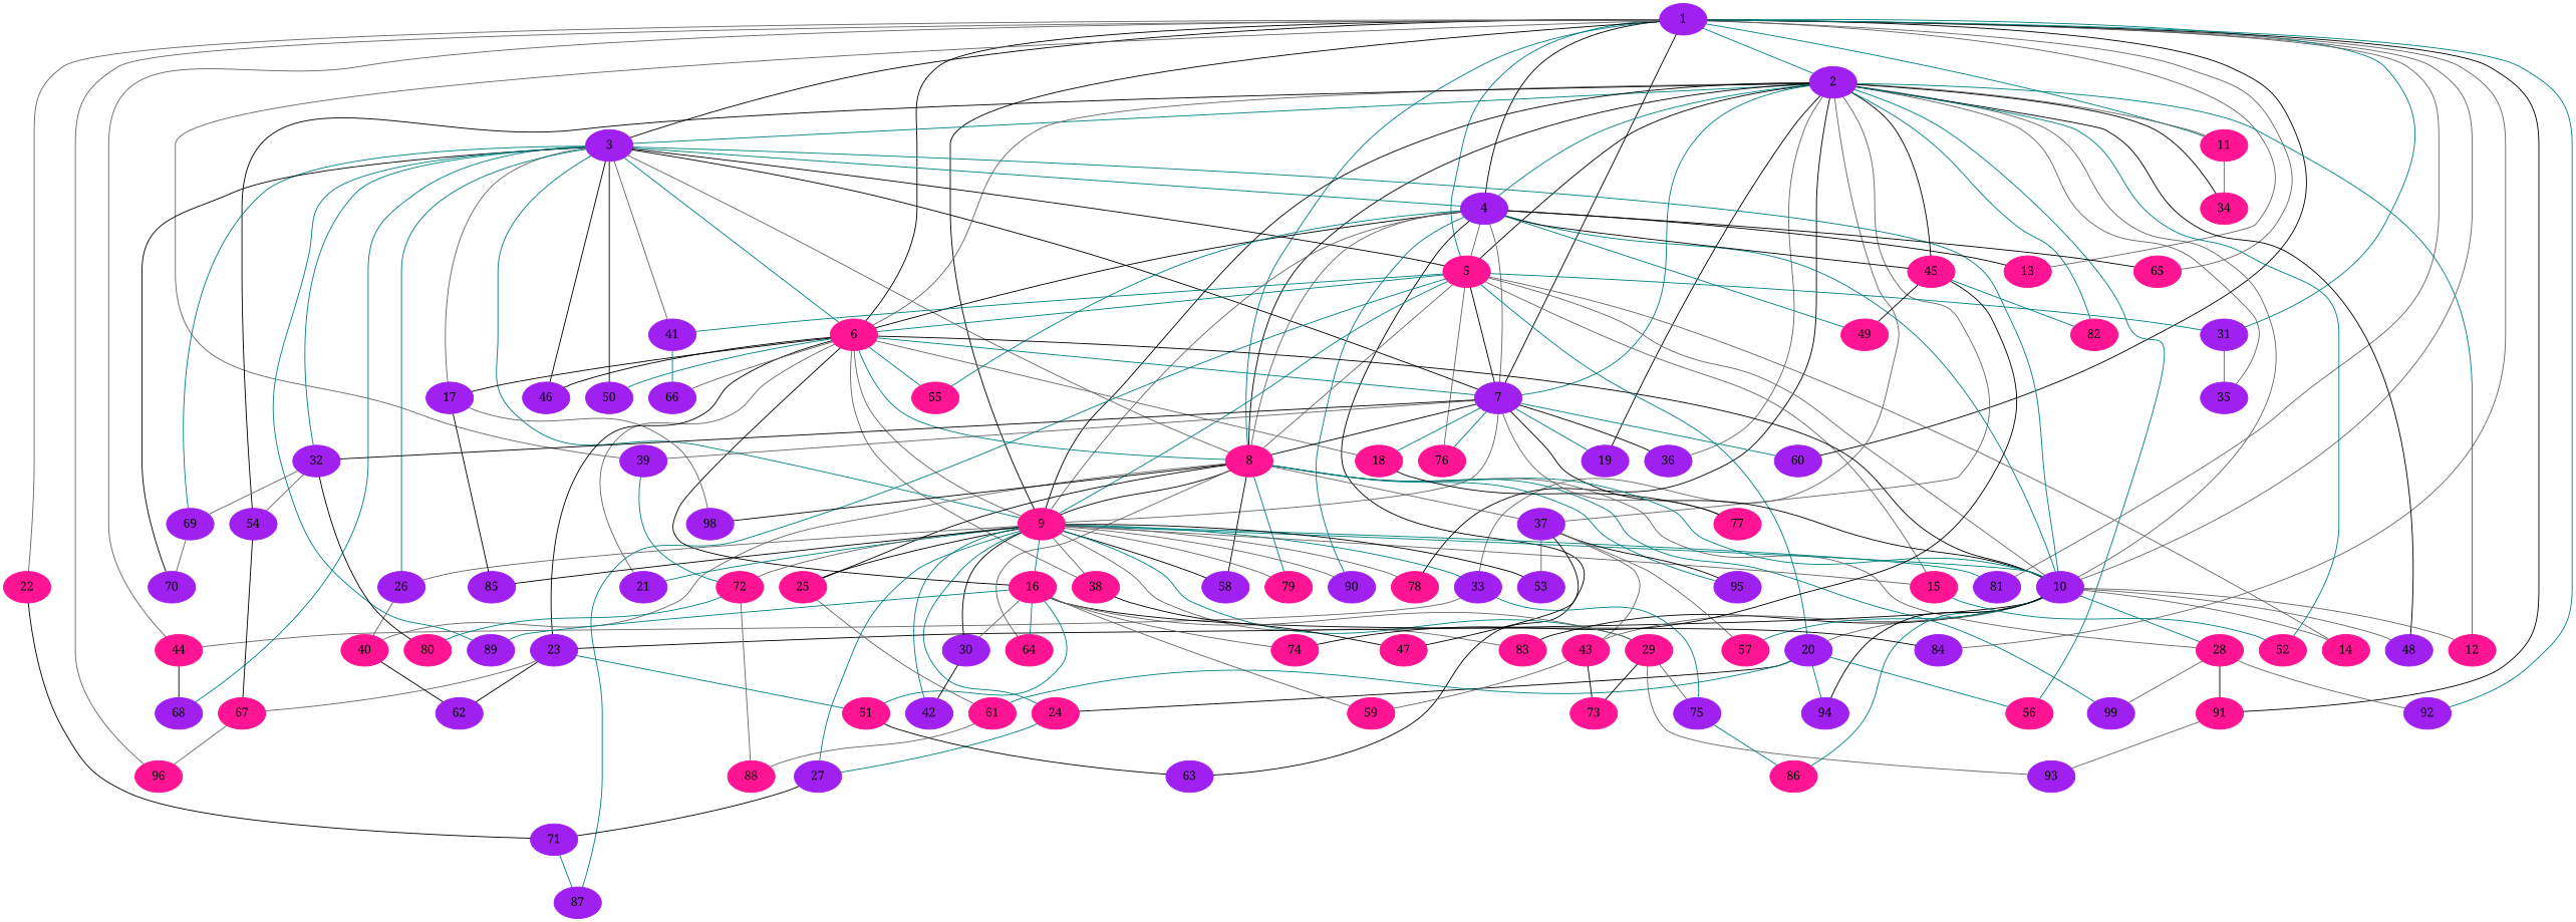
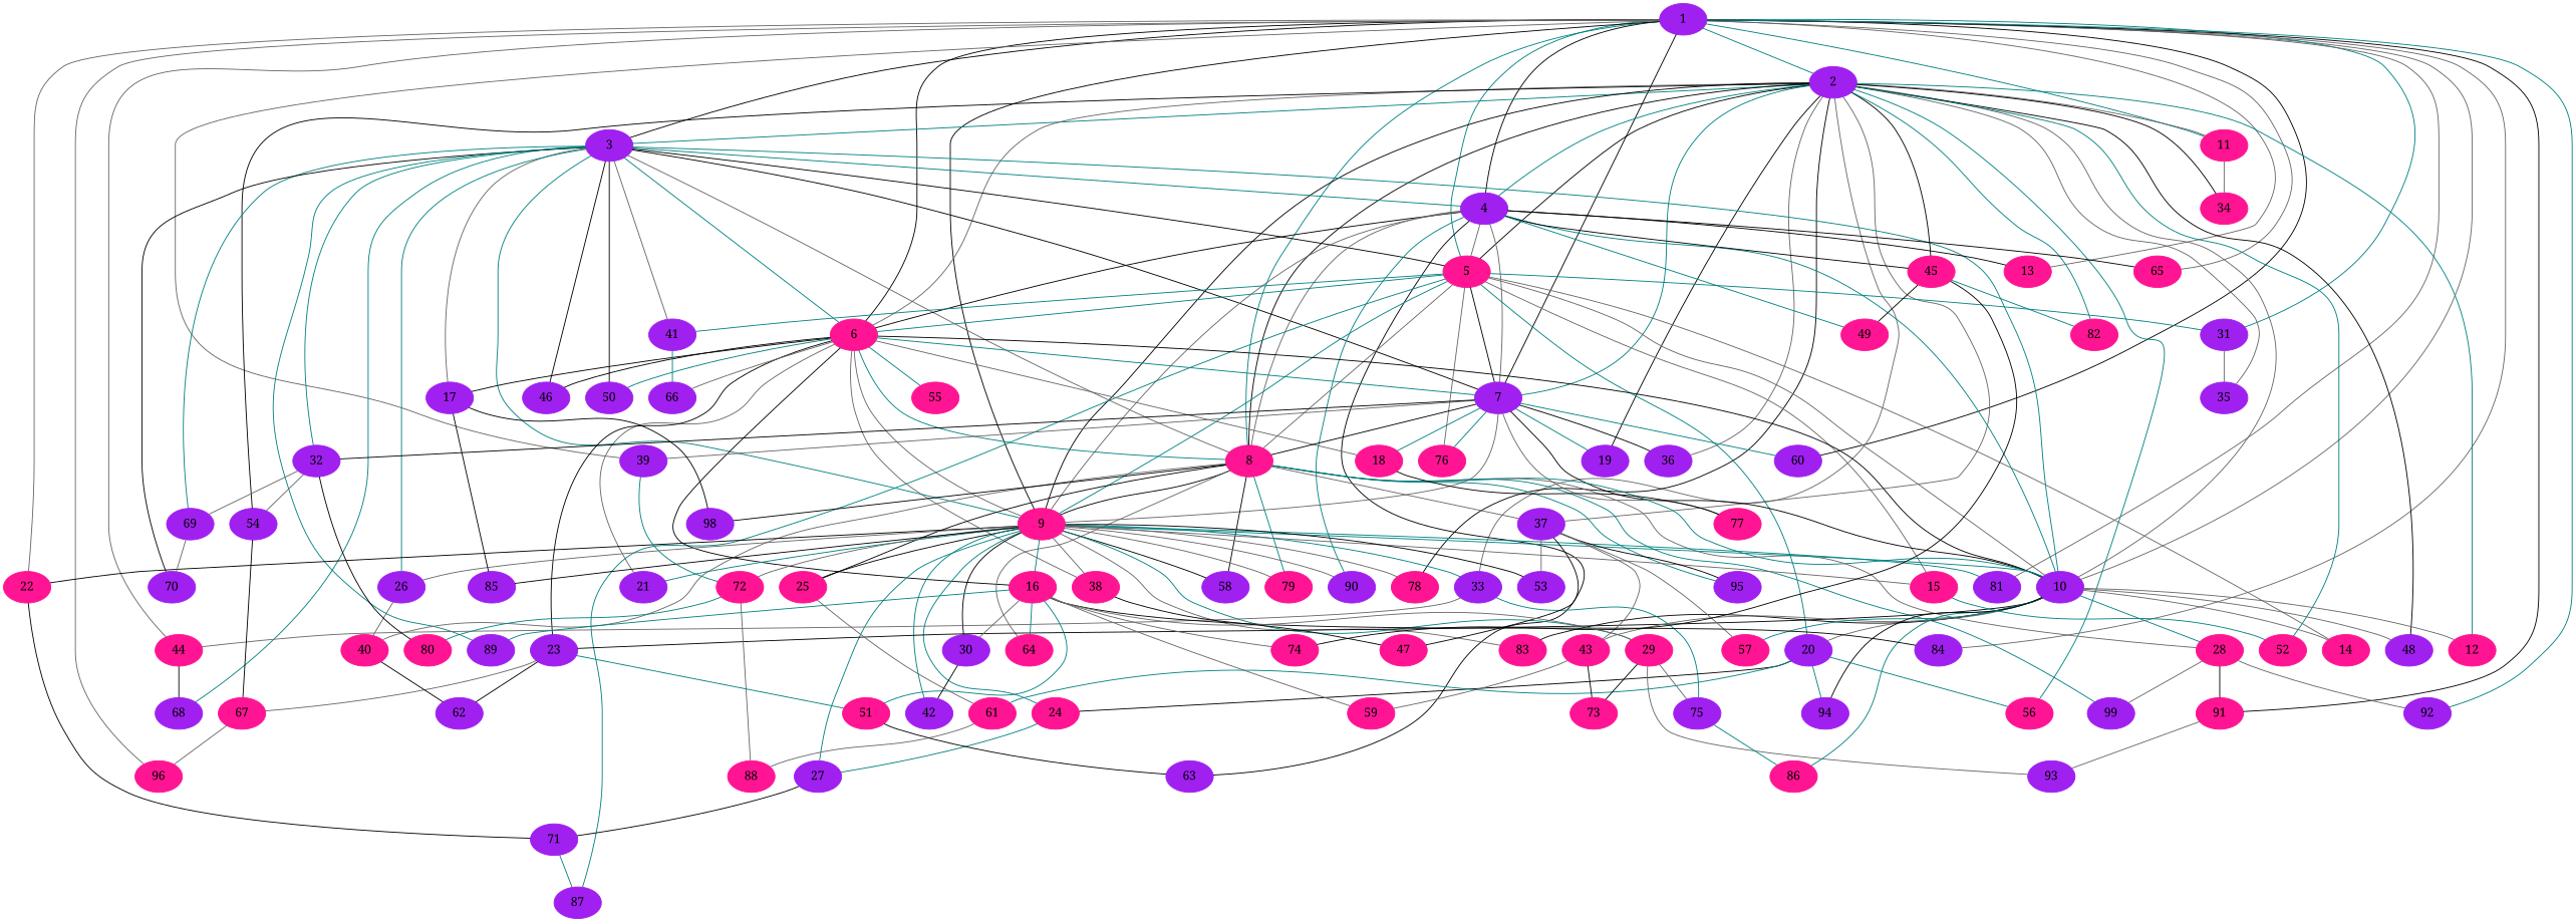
  graph {
    fontname="Noto Serif"
    node [color=purple fontname="Noto Serif" style=filled]
    edge [color=gray40 fontname="Noto Serif"]
    1
    2
    3
    4
    5 [color=deeppink]
    6 [color=deeppink]
    7
    8 [color=deeppink]
    9 [color=deeppink]
    10
    11 [color=deeppink]
    13 [color=deeppink]
    22 [color=deeppink]
    31
    39
    44 [color=deeppink]
    60
    65 [color=deeppink]
    81
    84
    91 [color=deeppink]
    92
    96 [color=deeppink]
    12 [color=deeppink]
    19
    33
    34 [color=deeppink]
    35
    36
    37
    45 [color=deeppink]
    48
    52 [color=deeppink]
    54
    56 [color=deeppink]
    78 [color=deeppink]
    82 [color=deeppink]
    17
    26
    32
    41
    46
    50
    68
    69
    70
    89
    49 [color=deeppink]
    55 [color=deeppink]
    63
    90
    14 [color=deeppink]
    15 [color=deeppink]
    20
    76 [color=deeppink]
    87
    16 [color=deeppink]
    18 [color=deeppink]
    21
    23
    38 [color=deeppink]
    66
    77 [color=deeppink]
    25 [color=deeppink]
    28 [color=deeppink]
    40 [color=deeppink]
    58
    64 [color=deeppink]
    79 [color=deeppink]
    95
    98
    99
    24 [color=deeppink]
    27
    29 [color=deeppink]
    30
    42
    53
    72 [color=deeppink]
    83 [color=deeppink]
    85
    43 [color=deeppink]
    57 [color=deeppink]
    86 [color=deeppink]
    94
    71
    93
    75
    47 [color=deeppink]
    74 [color=deeppink]
    67 [color=deeppink]
    80 [color=deeppink]
    61 [color=deeppink]
    51 [color=deeppink]
    59 [color=deeppink]
    62
    73 [color=deeppink]
    88 [color=deeppink]
    1 -- 2 [color=teal]
    1 -- 3 [color=black]
    1 -- 4 [color=black]
    1 -- 5 [color=teal]
    1 -- 6 [color=black]
    1 -- 7 [color=black]
    1 -- 8 [color=teal]
    1 -- 9 [color=black]
    1 -- 10
    1 -- 11 [color=teal]
    1 -- 13
    1 -- 22
    1 -- 31 [color=teal]
    1 -- 39
    1 -- 44
    1 -- 60 [color=black]
    1 -- 65
    1 -- 81
    1 -- 84
    1 -- 91 [color=black]
    1 -- 92 [color=teal]
    1 -- 96
    2 -- 3 [color=teal]
    2 -- 4 [color=teal]
    2 -- 5 [color=black]
    2 -- 6
    2 -- 7 [color=teal]
    2 -- 8 [color=black]
    2 -- 9 [color=black]
    2 -- 10
    2 -- 11
    2 -- 12 [color=teal]
    2 -- 19 [color=black]
    2 -- 33
    2 -- 34 [color=black]
    2 -- 35
    2 -- 36
    2 -- 37
    2 -- 45 [color=black]
    2 -- 48 [color=black]
    2 -- 52 [color=teal]
    2 -- 54 [color=black]
    2 -- 56 [color=teal]
    2 -- 78 [color=black]
    2 -- 82 [color=teal]
    3 -- 4 [color=teal]
    3 -- 5 [color=black]
    3 -- 6 [color=teal]
    3 -- 7 [color=black]
    3 -- 8
    3 -- 9 [color=teal]
    3 -- 10 [color=teal]
    3 -- 17
    3 -- 26 [color=teal]
    3 -- 32 [color=teal]
    3 -- 41
    3 -- 46 [color=black]
    3 -- 50 [color=black]
    3 -- 68 [color=teal]
    3 -- 69 [color=teal]
    3 -- 70 [color=black]
    3 -- 89 [color=teal]
    4 -- 5
    4 -- 6 [color=black]
    4 -- 7
    4 -- 8
    4 -- 9
    4 -- 10 [color=teal]
    4 -- 13 [color=black]
    4 -- 65 [color=black]
    4 -- 45 [color=black]
    4 -- 49 [color=teal]
-   4 -- 55 [color=teal]
    4 -- 63 [color=black]
    4 -- 90 [color=teal]
    5 -- 6 [color=teal]
    5 -- 7 [color=black]
    5 -- 8
    5 -- 9 [color=teal]
    5 -- 10
    5 -- 31 [color=teal]
    5 -- 41 [color=teal]
    5 -- 14
    5 -- 15
    5 -- 20 [color=teal]
    5 -- 76
    5 -- 87 [color=teal]
    6 -- 7 [color=teal]
    6 -- 8 [color=teal]
    6 -- 9
    6 -- 10 [color=black]
    6 -- 17 [color=black]
    6 -- 46 [color=black]
    6 -- 50 [color=teal]
    6 -- 55 [color=teal]
    6 -- 16 [color=black]
    6 -- 18
    6 -- 21
    6 -- 23 [color=black]
    6 -- 38
    6 -- 66
    7 -- 8 [color=black]
    7 -- 9
    7 -- 10 [color=black]
    7 -- 39
    7 -- 60 [color=teal]
    7 -- 19 [color=teal]
    7 -- 36 [color=black]
    7 -- 32 [color=black]
    7 -- 76 [color=teal]
    7 -- 18 [color=teal]
    7 -- 77
    8 -- 9 [color=black]
    8 -- 10 [color=teal]
    8 -- 37
    8 -- 25 [color=black]
    8 -- 28
    8 -- 40
    8 -- 58 [color=black]
    8 -- 64
    8 -- 79 [color=teal]
    8 -- 95 [color=teal]
    8 -- 98 [color=black]
    8 -- 99 [color=teal]
    9 -- 10 [color=teal]
+   9 -- 22 [color=black]
    9 -- 81 [color=teal]
    9 -- 33 [color=teal]
    9 -- 78
    9 -- 26
    9 -- 90
    9 -- 15
    9 -- 16 [color=teal]
    9 -- 21 [color=teal]
    9 -- 38
    9 -- 25 [color=black]
    9 -- 58 [color=black]
    9 -- 79
    9 -- 24 [color=teal]
    9 -- 27 [color=teal]
    9 -- 29 [color=teal]
    9 -- 30 [color=black]
    9 -- 42 [color=teal]
    9 -- 53 [color=black]
    9 -- 72
    9 -- 83
    9 -- 85 [color=black]
    10 -- 12
    10 -- 48
    10 -- 14
    10 -- 20
    10 -- 23 [color=black]
    10 -- 28 [color=teal]
    10 -- 83 [color=black]
    10 -- 43
    10 -- 57 [color=teal]
    10 -- 86 [color=teal]
    10 -- 94 [color=black]
    11 -- 34
    22 -- 71 [color=black]
    31 -- 35
    39 -- 72 [color=teal]
    44 -- 68 [color=black]
    91 -- 93
    33 -- 44
    33 -- 75 [color=teal]
    37 -- 95 [color=black]
    37 -- 53
    37 -- 43
    37 -- 57
    37 -- 47 [color=black]
    45 -- 82 [color=teal]
    45 -- 49 [color=black]
    45 -- 74 [color=black]
    54 -- 67 [color=black]
-   17 -- 98
+   17 -- 98 [color=black]
    17 -- 85 [color=black]
    26 -- 40
    32 -- 54
    32 -- 69
    32 -- 80 [color=black]
    41 -- 66 [color=teal]
    69 -- 70
    15 -- 52 [color=teal]
    20 -- 56 [color=teal]
    20 -- 24 [color=black]
    20 -- 94 [color=teal]
    20 -- 61 [color=teal]
    16 -- 84 [color=black]
    16 -- 89 [color=teal]
    16 -- 64 [color=teal]
    16 -- 29
    16 -- 30
    16 -- 74
    16 -- 51 [color=teal]
    16 -- 59
    18 -- 77 [color=black]
    23 -- 67
    23 -- 51 [color=teal]
    23 -- 62 [color=black]
    38 -- 47 [color=black]
    25 -- 61
    28 -- 91 [color=black]
    28 -- 92
    28 -- 99
    40 -- 62 [color=black]
    24 -- 27 [color=teal]
    27 -- 71 [color=black]
    29 -- 93
    29 -- 75
    29 -- 73 [color=black]
    30 -- 42 [color=black]
    72 -- 80 [color=teal]
    72 -- 88
    43 -- 59
    43 -- 73 [color=black]
    71 -- 87 [color=teal]
    75 -- 86 [color=teal]
    67 -- 96
    61 -- 88
    51 -- 63 [color=black]
  }
